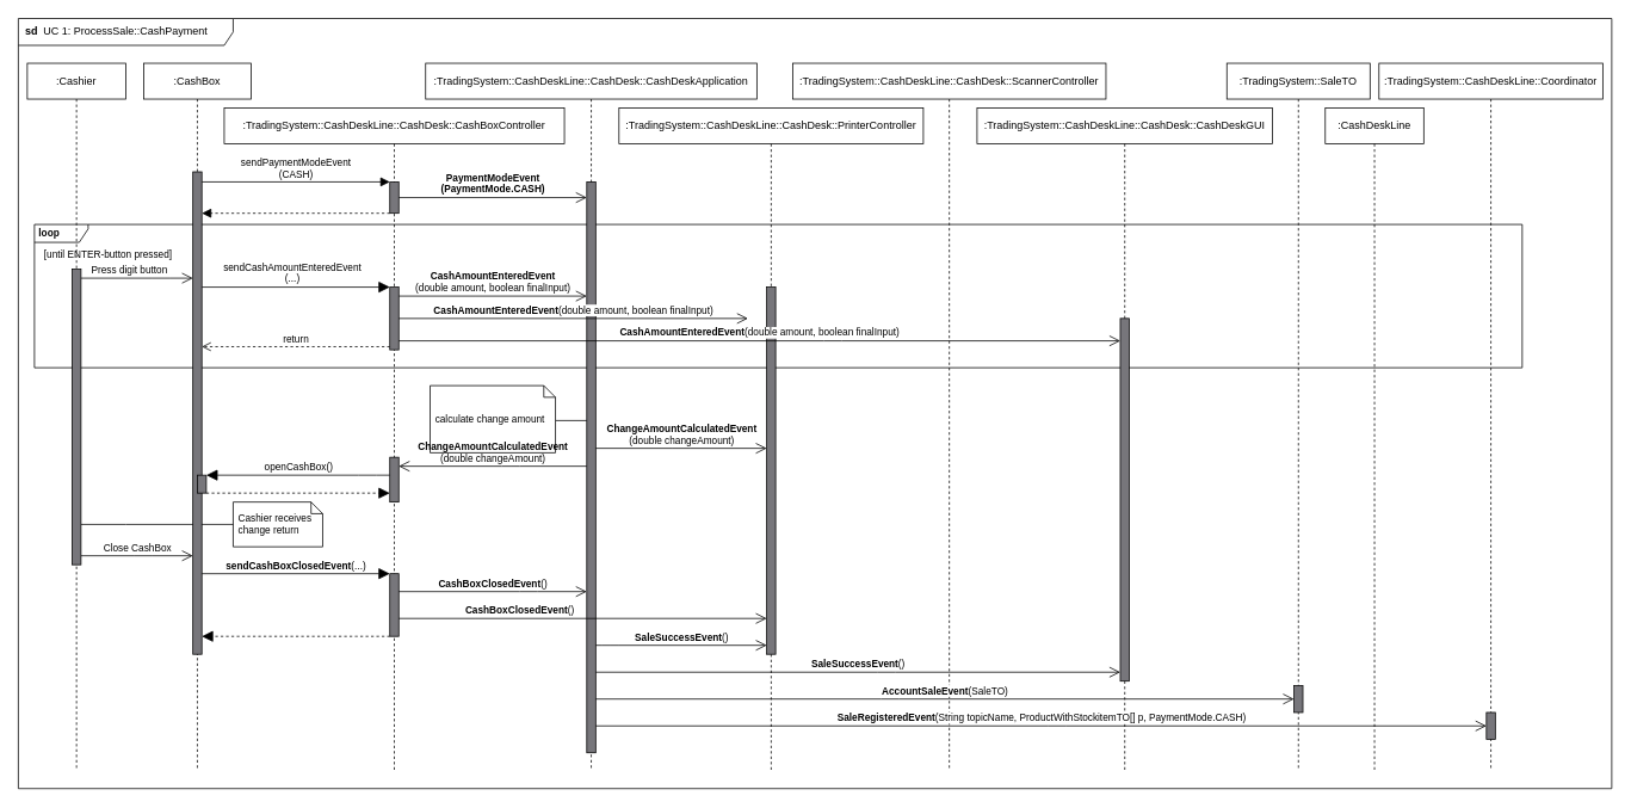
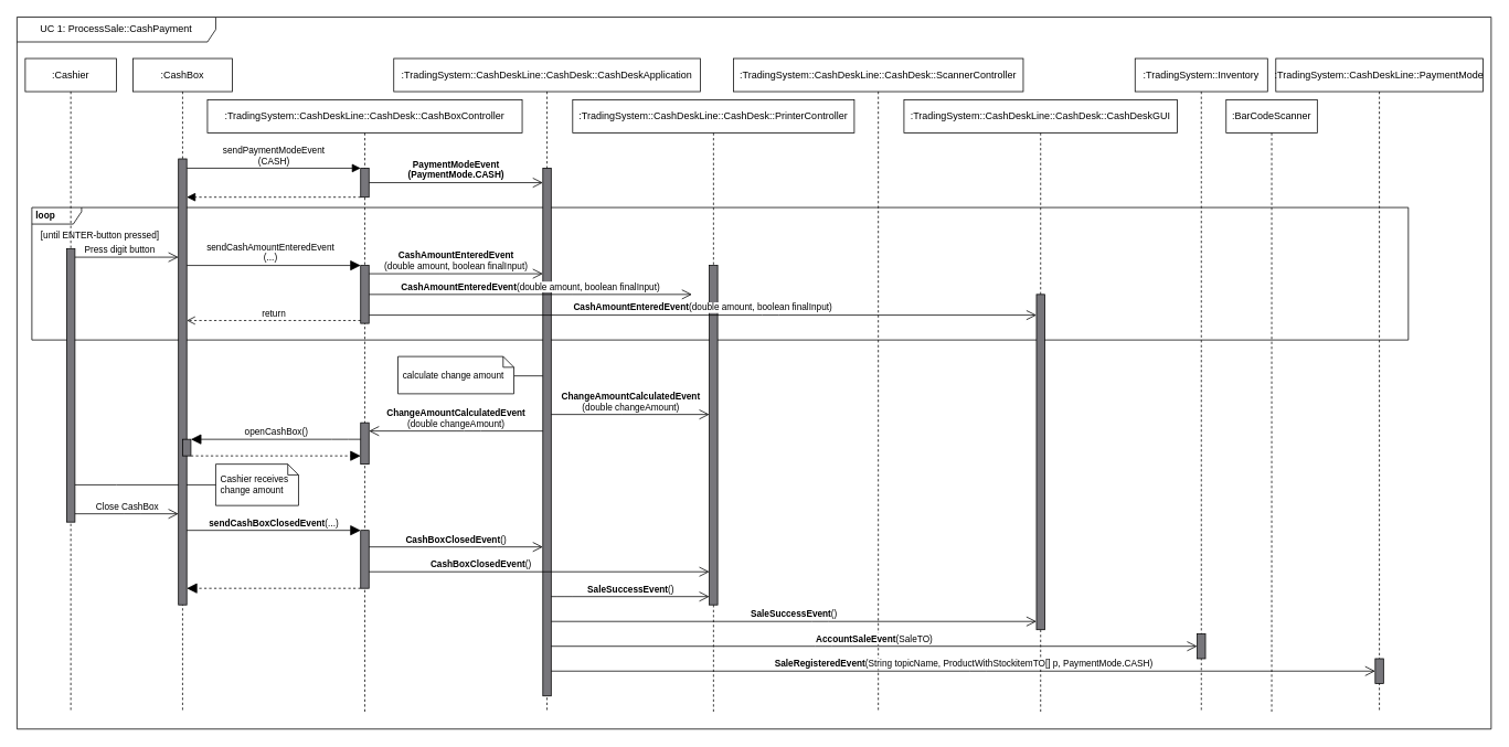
  <mxCell id="0" />
  <mxCell id="1" parent="0" />
  <mxCell id="2" value="UC 1: ProcessSale::CashPayment" style="shape=umlFrame;whiteSpace=wrap;html=1;strokeWidth=1;width=240;height=30;swimlaneFillColor=#ffffff;" parent="1" vertex="1"><mxGeometry x="20" y="20" width="1780" height="860" as="geometry" /></mxCell>
- <mxCell id="3" value="sd" style="text;align=center;fontStyle=1;verticalAlign=middle;spacingLeft=3;spacingRight=3;strokeColor=none;rotatable=0;points=[[0,0.5],[1,0.5]];portConstraint=eastwest;" parent="1" vertex="1"><mxGeometry x="20" y="20" width="30" height="26" as="geometry" /></mxCell>
  <mxCell id="4" value=":TradingSystem::CashDeskLine::CashDesk::ScannerController" style="shape=umlLifeline;perimeter=lifelinePerimeter;whiteSpace=wrap;html=1;container=1;collapsible=0;recursiveResize=0;outlineConnect=0;" parent="1" vertex="1"><mxGeometry x="885" y="70" width="350" height="790" as="geometry" /></mxCell>
- <mxCell id="5" value=":CashDeskLine" style="shape=umlLifeline;perimeter=lifelinePerimeter;whiteSpace=wrap;html=1;container=1;collapsible=0;recursiveResize=0;outlineConnect=0;" parent="1" vertex="1"><mxGeometry x="1480" y="120" width="110" height="740" as="geometry" /></mxCell>
- <mxCell id="6" value=":TradingSystem::SaleTO" style="shape=umlLifeline;perimeter=lifelinePerimeter;whiteSpace=wrap;html=1;container=1;collapsible=0;recursiveResize=0;outlineConnect=0;" parent="1" vertex="1"><mxGeometry x="1370" y="70" width="160" height="790" as="geometry" /></mxCell>
+ <mxCell id="5" value=":BarCodeScanner" style="shape=umlLifeline;perimeter=lifelinePerimeter;whiteSpace=wrap;html=1;container=1;collapsible=0;recursiveResize=0;outlineConnect=0;" parent="1" vertex="1"><mxGeometry x="1480" y="120" width="110" height="740" as="geometry" /></mxCell>
+ <mxCell id="6" value=":TradingSystem::Inventory" style="shape=umlLifeline;perimeter=lifelinePerimeter;whiteSpace=wrap;html=1;container=1;collapsible=0;recursiveResize=0;outlineConnect=0;" parent="1" vertex="1"><mxGeometry x="1370" y="70" width="160" height="790" as="geometry" /></mxCell>
  <mxCell id="7" value="" style="html=1;points=[];perimeter=orthogonalPerimeter;rounded=0;glass=0;fontSize=11;strokeColor=#000000;strokeWidth=1;fillColor=#77767B;gradientColor=none;align=left;" parent="6" vertex="1"><mxGeometry x="75" y="695" width="10" height="30" as="geometry" /></mxCell>
- <mxCell id="8" value=":TradingSystem::CashDeskLine::Coordinator" style="shape=umlLifeline;perimeter=lifelinePerimeter;whiteSpace=wrap;html=1;container=1;collapsible=0;recursiveResize=0;outlineConnect=0;" parent="1" vertex="1"><mxGeometry x="1540" y="70" width="250" height="790" as="geometry" /></mxCell>
+ <mxCell id="8" value=":TradingSystem::CashDeskLine::PaymentMode" style="shape=umlLifeline;perimeter=lifelinePerimeter;whiteSpace=wrap;html=1;container=1;collapsible=0;recursiveResize=0;outlineConnect=0;" parent="1" vertex="1"><mxGeometry x="1540" y="70" width="250" height="790" as="geometry" /></mxCell>
  <mxCell id="9" value="" style="html=1;points=[];perimeter=orthogonalPerimeter;rounded=0;glass=0;fontSize=11;strokeColor=#000000;strokeWidth=1;fillColor=#77767B;gradientColor=none;align=left;" parent="8" vertex="1"><mxGeometry x="120" y="725" width="10" height="30" as="geometry" /></mxCell>
  <mxCell id="10" value="&lt;div&gt;&lt;b&gt;PaymentModeEvent&lt;/b&gt;&lt;/div&gt;&lt;div&gt;&lt;b&gt;(PaymentMode.CASH)&lt;br&gt;&lt;/b&gt;&lt;/div&gt;" style="html=1;verticalAlign=bottom;endArrow=open;endSize=10;endFill=0;" parent="1" source="26" target="24" edge="1"><mxGeometry width="80" relative="1" as="geometry"><mxPoint x="490" y="270" as="sourcePoint" /><mxPoint x="570" y="270" as="targetPoint" /></mxGeometry></mxCell>
  <mxCell id="11" value="&lt;div&gt;Press digit button&lt;/div&gt;" style="html=1;verticalAlign=bottom;endArrow=open;endSize=10;endFill=0;" parent="1" source="53" target="21" edge="1"><mxGeometry x="-0.13" width="80" relative="1" as="geometry"><mxPoint x="160" y="410" as="sourcePoint" /><mxPoint x="240" y="410" as="targetPoint" /><Array as="points"><mxPoint x="180" y="310" /></Array><mxPoint as="offset" /></mxGeometry></mxCell>
  <mxCell id="12" value="&lt;div&gt;sendPaymentModeEvent&lt;/div&gt;&lt;div&gt;(CASH)&lt;/div&gt;" style="html=1;verticalAlign=bottom;endArrow=block;entryX=0;entryY=0;endSize=8;" parent="1" source="21" target="26" edge="1"><mxGeometry relative="1" as="geometry"><mxPoint x="320" y="175" as="sourcePoint" /></mxGeometry></mxCell>
  <mxCell id="13" value="" style="html=1;verticalAlign=bottom;endArrow=block;dashed=1;endSize=8;exitX=0;exitY=1;exitDx=0;exitDy=0;exitPerimeter=0;endFill=1;strokeWidth=1;jumpSize=6;jumpStyle=none;targetPerimeterSpacing=0;" parent="1" source="26" target="21" edge="1"><mxGeometry relative="1" as="geometry"><mxPoint x="320" y="251" as="targetPoint" /><mxPoint x="393" y="208" as="sourcePoint" /></mxGeometry></mxCell>
  <mxCell id="14" value="[until ENTER-button pressed]" style="text;align=center;fontStyle=0;verticalAlign=middle;spacingLeft=3;spacingRight=3;strokeColor=none;rotatable=0;points=[[0,0.5],[1,0.5]];portConstraint=eastwest;rounded=0;glass=0;fillColor=none;fontSize=11;" parent="1" vertex="1"><mxGeometry x="50" y="275" width="141" height="16" as="geometry" /></mxCell>
  <mxCell id="15" value="&lt;div&gt;&lt;span style=&quot;background-color: transparent&quot;&gt;sendCashAmountEnteredEvent&lt;/span&gt;&lt;/div&gt;&lt;div&gt;&lt;span style=&quot;background-color: transparent&quot;&gt;(...)&lt;br&gt;&lt;/span&gt;&lt;/div&gt;" style="html=1;verticalAlign=bottom;endArrow=block;entryX=0;entryY=0;fontSize=11;endSize=10;" parent="1" source="21" target="27" edge="1"><mxGeometry x="-0.042" relative="1" as="geometry"><mxPoint x="322.5" y="320" as="sourcePoint" /><mxPoint as="offset" /></mxGeometry></mxCell>
  <mxCell id="16" value="return" style="html=1;verticalAlign=bottom;endArrow=open;dashed=1;endSize=8;exitX=0;exitY=0.95;fontSize=11;" parent="1" source="27" target="21" edge="1"><mxGeometry relative="1" as="geometry"><mxPoint x="322.5" y="396" as="targetPoint" /></mxGeometry></mxCell>
  <mxCell id="17" value="&lt;div&gt;&lt;b&gt;CashAmountEnteredEvent&lt;/b&gt;&lt;/div&gt;&lt;div&gt;(double amount, boolean finalInput)&lt;/div&gt;" style="html=1;verticalAlign=bottom;endArrow=open;fontSize=11;endSize=10;endFill=0;" parent="1" source="27" target="24" edge="1"><mxGeometry width="80" relative="1" as="geometry"><mxPoint x="480" y="360" as="sourcePoint" /><mxPoint x="560" y="360" as="targetPoint" /><Array as="points"><mxPoint x="520" y="330" /></Array></mxGeometry></mxCell>
  <mxCell id="18" value="&amp;nbsp;&lt;b&gt;loop&lt;/b&gt;" style="shape=umlFrame;whiteSpace=wrap;html=1;rounded=0;glass=0;fontSize=11;strokeColor=#000000;strokeWidth=1;fillColor=none;align=left;width=60;height=20;" parent="1" vertex="1"><mxGeometry x="38" y="250" width="1662" height="160" as="geometry" /></mxCell>
  <mxCell id="19" style="edgeStyle=orthogonalEdgeStyle;rounded=0;orthogonalLoop=1;jettySize=auto;html=1;shadow=0;labelBackgroundColor=none;fontSize=11;startArrow=none;startFill=0;endArrow=none;endFill=0;startSize=10;endSize=10;strokeColor=default;" parent="1" source="39" target="53" edge="1"><mxGeometry relative="1" as="geometry"><Array as="points"><mxPoint x="140" y="585" /><mxPoint x="140" y="585" /></Array></mxGeometry></mxCell>
  <mxCell id="20" value=":CashBox" style="shape=umlLifeline;perimeter=lifelinePerimeter;whiteSpace=wrap;html=1;container=1;collapsible=0;recursiveResize=0;outlineConnect=0;" parent="1" vertex="1"><mxGeometry x="160" y="70" width="120" height="790" as="geometry" /></mxCell>
  <mxCell id="21" value="" style="html=1;points=[];perimeter=orthogonalPerimeter;fillColor=#77767B;strokeColor=#000000;fontColor=#333333;strokeWidth=1;" parent="20" vertex="1"><mxGeometry x="55" y="121.25" width="10" height="538.75" as="geometry" /></mxCell>
  <mxCell id="22" value="" style="html=1;points=[];perimeter=orthogonalPerimeter;rounded=0;glass=0;fontSize=11;strokeColor=#000000;strokeWidth=1;fillColor=#77767B;gradientColor=none;align=left;" parent="20" vertex="1"><mxGeometry x="60" y="460" width="10" height="20" as="geometry" /></mxCell>
  <mxCell id="23" value=":TradingSystem::CashDeskLine::CashDesk::CashDeskApplication" style="shape=umlLifeline;perimeter=lifelinePerimeter;whiteSpace=wrap;html=1;container=1;collapsible=0;recursiveResize=0;outlineConnect=0;" parent="1" vertex="1"><mxGeometry x="475" y="70" width="370" height="790" as="geometry" /></mxCell>
  <mxCell id="24" value="" style="html=1;points=[];perimeter=orthogonalPerimeter;strokeColor=#000000;strokeWidth=1;fillColor=#77767B;glass=0;rounded=0;" parent="23" vertex="1"><mxGeometry x="180" y="132.5" width="10" height="637.5" as="geometry" /></mxCell>
  <mxCell id="25" value=":TradingSystem::CashDeskLine::CashDesk::CashBoxController" style="shape=umlLifeline;perimeter=lifelinePerimeter;whiteSpace=wrap;html=1;container=1;collapsible=0;recursiveResize=0;outlineConnect=0;fillColor=none;" parent="1" vertex="1"><mxGeometry x="250" y="120" width="380" height="740" as="geometry" /></mxCell>
  <mxCell id="26" value="" style="html=1;points=[];perimeter=orthogonalPerimeter;strokeColor=#000000;strokeWidth=1;fillColor=#77767B;" parent="25" vertex="1"><mxGeometry x="185" y="82.5" width="10" height="35" as="geometry" /></mxCell>
  <mxCell id="27" value="" style="html=1;points=[];perimeter=orthogonalPerimeter;rounded=0;glass=0;fontSize=11;strokeColor=#000000;strokeWidth=1;fillColor=#77767B;align=left;" parent="25" vertex="1"><mxGeometry x="185" y="200" width="10" height="70" as="geometry" /></mxCell>
- <mxCell id="28" value="calculate change amount" style="shape=note;size=13;whiteSpace=wrap;html=1;rounded=0;glass=0;fontSize=11;strokeColor=#000000;strokeWidth=1;fillColor=none;align=left;spacingLeft=4;" parent="25" vertex="1"><mxGeometry x="230" y="310" width="140" height="75" as="geometry" /></mxCell>
+ <mxCell id="28" value="calculate change amount" style="shape=note;size=13;whiteSpace=wrap;html=1;rounded=0;glass=0;fontSize=11;strokeColor=#000000;strokeWidth=1;fillColor=none;align=left;spacingLeft=4;" parent="25" vertex="1"><mxGeometry x="230" y="310" width="140" height="45" as="geometry" /></mxCell>
  <mxCell id="29" value="" style="html=1;points=[];perimeter=orthogonalPerimeter;rounded=0;glass=0;fontSize=11;strokeColor=#000000;strokeWidth=1;fillColor=#77767B;gradientColor=none;align=left;" parent="25" vertex="1"><mxGeometry x="185" y="390" width="10" height="50" as="geometry" /></mxCell>
  <mxCell id="30" value="&lt;div&gt;&lt;b&gt;ChangeAmountCalculatedEvent&lt;/b&gt;&lt;/div&gt;&lt;div&gt;(double changeAmount)&lt;br&gt;&lt;b&gt;&lt;/b&gt;&lt;/div&gt;" style="html=1;verticalAlign=bottom;endArrow=none;fontSize=11;endSize=10;endFill=0;shadow=0;labelBackgroundColor=none;startArrow=open;startFill=0;startSize=10;" parent="25" edge="1"><mxGeometry width="80" relative="1" as="geometry"><mxPoint x="195" y="400" as="sourcePoint" /><mxPoint x="405" y="400" as="targetPoint" /><Array as="points"><mxPoint x="290" y="400" /><mxPoint x="320" y="400" /></Array></mxGeometry></mxCell>
  <mxCell id="31" value="" style="html=1;points=[];perimeter=orthogonalPerimeter;rounded=0;glass=0;fontSize=11;strokeColor=#000000;strokeWidth=1;fillColor=#77767B;gradientColor=none;align=left;" parent="25" vertex="1"><mxGeometry x="185" y="520" width="10" height="70" as="geometry" /></mxCell>
  <mxCell id="32" value=":TradingSystem::CashDeskLine::CashDesk::PrinterController" style="shape=umlLifeline;perimeter=lifelinePerimeter;whiteSpace=wrap;html=1;container=1;collapsible=0;recursiveResize=0;outlineConnect=0;" parent="1" vertex="1"><mxGeometry x="691" y="120" width="340" height="740" as="geometry" /></mxCell>
  <mxCell id="33" value="" style="html=1;points=[];perimeter=orthogonalPerimeter;rounded=0;glass=0;fontSize=11;strokeColor=#000000;strokeWidth=1;fillColor=#77767B;align=left;" parent="32" vertex="1"><mxGeometry x="165" y="200" width="10" height="410" as="geometry" /></mxCell>
  <mxCell id="34" value="&lt;b&gt;CashAmountEnteredEvent&lt;/b&gt;(double amount, boolean finalInput)" style="html=1;verticalAlign=bottom;endArrow=open;fontSize=11;endSize=10;endFill=0;" parent="1" source="27" edge="1"><mxGeometry width="80" relative="1" as="geometry"><mxPoint x="432.5" y="355" as="sourcePoint" /><mxPoint x="835" y="355" as="targetPoint" /><Array as="points"><mxPoint x="700" y="355" /></Array></mxGeometry></mxCell>
  <mxCell id="35" value="&lt;b&gt;CashAmountEnteredEvent&lt;/b&gt;(double amount, boolean finalInput)" style="html=1;verticalAlign=bottom;endArrow=open;fontSize=11;endSize=10;endFill=0;" parent="1" source="27" target="50" edge="1"><mxGeometry width="80" relative="1" as="geometry"><mxPoint x="510" y="380" as="sourcePoint" /><mxPoint x="1130" y="370" as="targetPoint" /><Array as="points"><mxPoint x="930" y="380" /></Array></mxGeometry></mxCell>
  <mxCell id="36" value="&lt;div&gt;&lt;b&gt;ChangeAmountCalculatedEvent&lt;/b&gt;&lt;/div&gt;&lt;div&gt;(double changeAmount)&lt;br&gt;&lt;b&gt;&lt;/b&gt;&lt;/div&gt;" style="html=1;verticalAlign=bottom;endArrow=open;fontSize=11;endSize=10;endFill=0;shadow=0;labelBackgroundColor=none;" parent="1" edge="1"><mxGeometry width="80" relative="1" as="geometry"><mxPoint x="665" y="500" as="sourcePoint" /><mxPoint x="856" y="500" as="targetPoint" /><Array as="points"><mxPoint x="760" y="500" /></Array></mxGeometry></mxCell>
  <mxCell id="37" value="openCashBox()" style="html=1;verticalAlign=bottom;endArrow=none;shadow=0;labelBackgroundColor=none;fontSize=11;startSize=10;endSize=10;strokeColor=default;endFill=0;startArrow=block;startFill=1;" parent="1" source="22" target="29" edge="1"><mxGeometry width="80" relative="1" as="geometry"><mxPoint x="320" y="530" as="sourcePoint" /><mxPoint x="400" y="530" as="targetPoint" /><Array as="points"><mxPoint x="410" y="530" /></Array></mxGeometry></mxCell>
  <mxCell id="38" value="" style="html=1;verticalAlign=bottom;endArrow=block;shadow=0;labelBackgroundColor=none;fontSize=11;startSize=10;endSize=10;strokeColor=default;dashed=1;" parent="1" source="22" target="29" edge="1"><mxGeometry width="80" relative="1" as="geometry"><mxPoint x="250" y="549.76" as="sourcePoint" /><mxPoint x="330" y="549.76" as="targetPoint" /><Array as="points"><mxPoint x="360" y="550" /></Array></mxGeometry></mxCell>
- <mxCell id="39" value="&lt;div&gt;Cashier receives&lt;/div&gt;&lt;div&gt;change return&lt;br&gt;&lt;/div&gt;" style="shape=note;size=13;whiteSpace=wrap;html=1;rounded=0;glass=0;fontSize=11;strokeColor=#000000;strokeWidth=1;fillColor=none;align=left;spacingLeft=4;" parent="1" vertex="1"><mxGeometry x="260" y="560" width="100" height="50" as="geometry" /></mxCell>
+ <mxCell id="39" value="&lt;div&gt;Cashier receives&lt;/div&gt;&lt;div&gt;change amount&lt;br&gt;&lt;/div&gt;" style="shape=note;size=13;whiteSpace=wrap;html=1;rounded=0;glass=0;fontSize=11;strokeColor=#000000;strokeWidth=1;fillColor=none;align=left;spacingLeft=4;" parent="1" vertex="1"><mxGeometry x="260" y="560" width="100" height="50" as="geometry" /></mxCell>
  <mxCell id="40" style="rounded=0;orthogonalLoop=1;jettySize=auto;html=1;shadow=0;labelBackgroundColor=none;fontSize=11;startArrow=none;startFill=0;endArrow=none;endFill=0;startSize=10;endSize=10;strokeColor=default;exitX=1.003;exitY=0.52;exitDx=0;exitDy=0;exitPerimeter=0;" parent="1" source="28" target="24" edge="1"><mxGeometry relative="1" as="geometry" /></mxCell>
  <mxCell id="41" value="Close CashBox" style="html=1;verticalAlign=bottom;endArrow=open;shadow=0;labelBackgroundColor=none;fontSize=11;startSize=10;endSize=10;strokeColor=default;endFill=0;" parent="1" source="53" target="21" edge="1"><mxGeometry width="80" relative="1" as="geometry"><mxPoint x="380" y="610" as="sourcePoint" /><mxPoint x="460" y="610" as="targetPoint" /><Array as="points"><mxPoint x="160" y="620" /></Array></mxGeometry></mxCell>
  <mxCell id="42" value="&lt;b&gt;sendCashBoxClosedEvent&lt;/b&gt;(...)" style="html=1;verticalAlign=bottom;endArrow=block;entryX=0;entryY=0;shadow=0;labelBackgroundColor=none;fontSize=11;startSize=10;endSize=10;strokeColor=default;" parent="1" source="21" target="31" edge="1"><mxGeometry relative="1" as="geometry"><mxPoint x="365" y="620" as="sourcePoint" /></mxGeometry></mxCell>
  <mxCell id="43" value="" style="html=1;verticalAlign=bottom;endArrow=block;dashed=1;endSize=10;shadow=0;labelBackgroundColor=none;fontSize=11;strokeColor=default;endFill=1;startSize=10;fontStyle=4" parent="1" source="31" target="21" edge="1"><mxGeometry relative="1" as="geometry"><mxPoint x="365" y="696" as="targetPoint" /><Array as="points"><mxPoint x="400" y="710" /></Array></mxGeometry></mxCell>
  <mxCell id="44" value="&lt;b&gt;CashBoxClosedEvent&lt;/b&gt;()" style="html=1;verticalAlign=bottom;endArrow=open;shadow=0;labelBackgroundColor=none;startSize=10;endSize=10;strokeColor=default;endFill=0;" parent="1" source="31" target="24" edge="1"><mxGeometry width="80" relative="1" as="geometry"><mxPoint x="475" y="660" as="sourcePoint" /><mxPoint x="555" y="660" as="targetPoint" /><Array as="points"><mxPoint x="590" y="660" /></Array></mxGeometry></mxCell>
  <mxCell id="45" value="&lt;b&gt;CashBoxClosedEvent&lt;/b&gt;()" style="html=1;verticalAlign=bottom;endArrow=open;shadow=0;labelBackgroundColor=none;startSize=10;endSize=10;strokeColor=default;endFill=0;" parent="1" source="31" target="33" edge="1"><mxGeometry x="-0.343" width="80" relative="1" as="geometry"><mxPoint x="475" y="710" as="sourcePoint" /><mxPoint x="685" y="710" as="targetPoint" /><Array as="points"><mxPoint x="520" y="690" /></Array><mxPoint as="offset" /></mxGeometry></mxCell>
  <mxCell id="46" value="&lt;b&gt;SaleSuccessEvent&lt;/b&gt;()" style="html=1;verticalAlign=bottom;endArrow=open;shadow=0;labelBackgroundColor=none;startSize=10;endSize=10;strokeColor=default;endFill=0;" parent="1" source="24" target="33" edge="1"><mxGeometry width="80" relative="1" as="geometry"><mxPoint x="680" y="720" as="sourcePoint" /><mxPoint x="760" y="720" as="targetPoint" /><Array as="points"><mxPoint x="680" y="720" /></Array></mxGeometry></mxCell>
  <mxCell id="47" value="&lt;b&gt;SaleSuccessEvent&lt;/b&gt;()" style="html=1;verticalAlign=bottom;endArrow=open;shadow=0;labelBackgroundColor=none;startSize=10;endSize=10;strokeColor=default;endFill=0;" parent="1" source="24" target="50" edge="1"><mxGeometry width="80" relative="1" as="geometry"><mxPoint x="691" y="780" as="sourcePoint" /><mxPoint x="882" y="780" as="targetPoint" /><Array as="points"><mxPoint x="990" y="750" /></Array></mxGeometry></mxCell>
  <mxCell id="48" value="&lt;b&gt;AccountSaleEvent&lt;/b&gt;(SaleTO)" style="html=1;verticalAlign=bottom;endArrow=open;shadow=0;labelBackgroundColor=default;startSize=10;endSize=10;strokeColor=default;endFill=0;" parent="1" source="24" target="7" edge="1"><mxGeometry width="80" relative="1" as="geometry"><mxPoint x="669" y="780" as="sourcePoint" /><mxPoint x="1255" y="780" as="targetPoint" /><Array as="points"><mxPoint x="994" y="780" /></Array></mxGeometry></mxCell>
  <mxCell id="49" value=":TradingSystem::CashDeskLine::CashDesk::CashDeskGUI" style="shape=umlLifeline;perimeter=lifelinePerimeter;whiteSpace=wrap;html=1;container=1;collapsible=0;recursiveResize=0;outlineConnect=0;" parent="1" vertex="1"><mxGeometry x="1091" y="120" width="330" height="740" as="geometry" /></mxCell>
  <mxCell id="50" value="" style="html=1;points=[];perimeter=orthogonalPerimeter;rounded=0;glass=0;fontSize=11;strokeColor=#000000;strokeWidth=1;fillColor=#77767B;align=left;" parent="49" vertex="1"><mxGeometry x="160" y="235" width="10" height="405" as="geometry" /></mxCell>
  <mxCell id="51" value="&lt;b&gt;SaleRegisteredEvent&lt;/b&gt;(String topicName, ProductWithStockitemTO[] p, PaymentMode.CASH)" style="html=1;verticalAlign=bottom;endArrow=open;shadow=0;labelBackgroundColor=default;startSize=10;endSize=10;strokeColor=default;endFill=0;" parent="1" source="24" target="9" edge="1"><mxGeometry width="80" relative="1" as="geometry"><mxPoint x="860" y="820" as="sourcePoint" /><mxPoint x="1640" y="820" as="targetPoint" /><Array as="points"><mxPoint x="1180" y="810" /></Array></mxGeometry></mxCell>
  <mxCell id="52" value="&lt;div&gt;:Cashier&lt;/div&gt;" style="shape=umlLifeline;perimeter=lifelinePerimeter;whiteSpace=wrap;html=1;container=1;collapsible=0;recursiveResize=0;outlineConnect=0;" parent="1" vertex="1"><mxGeometry x="30" y="70" width="110" height="790" as="geometry" /></mxCell>
  <mxCell id="53" value="" style="html=1;points=[];perimeter=orthogonalPerimeter;strokeColor=#000000;strokeWidth=1;fillColor=#77767B;" parent="52" vertex="1"><mxGeometry x="50" y="230" width="10" height="330" as="geometry" /></mxCell>
